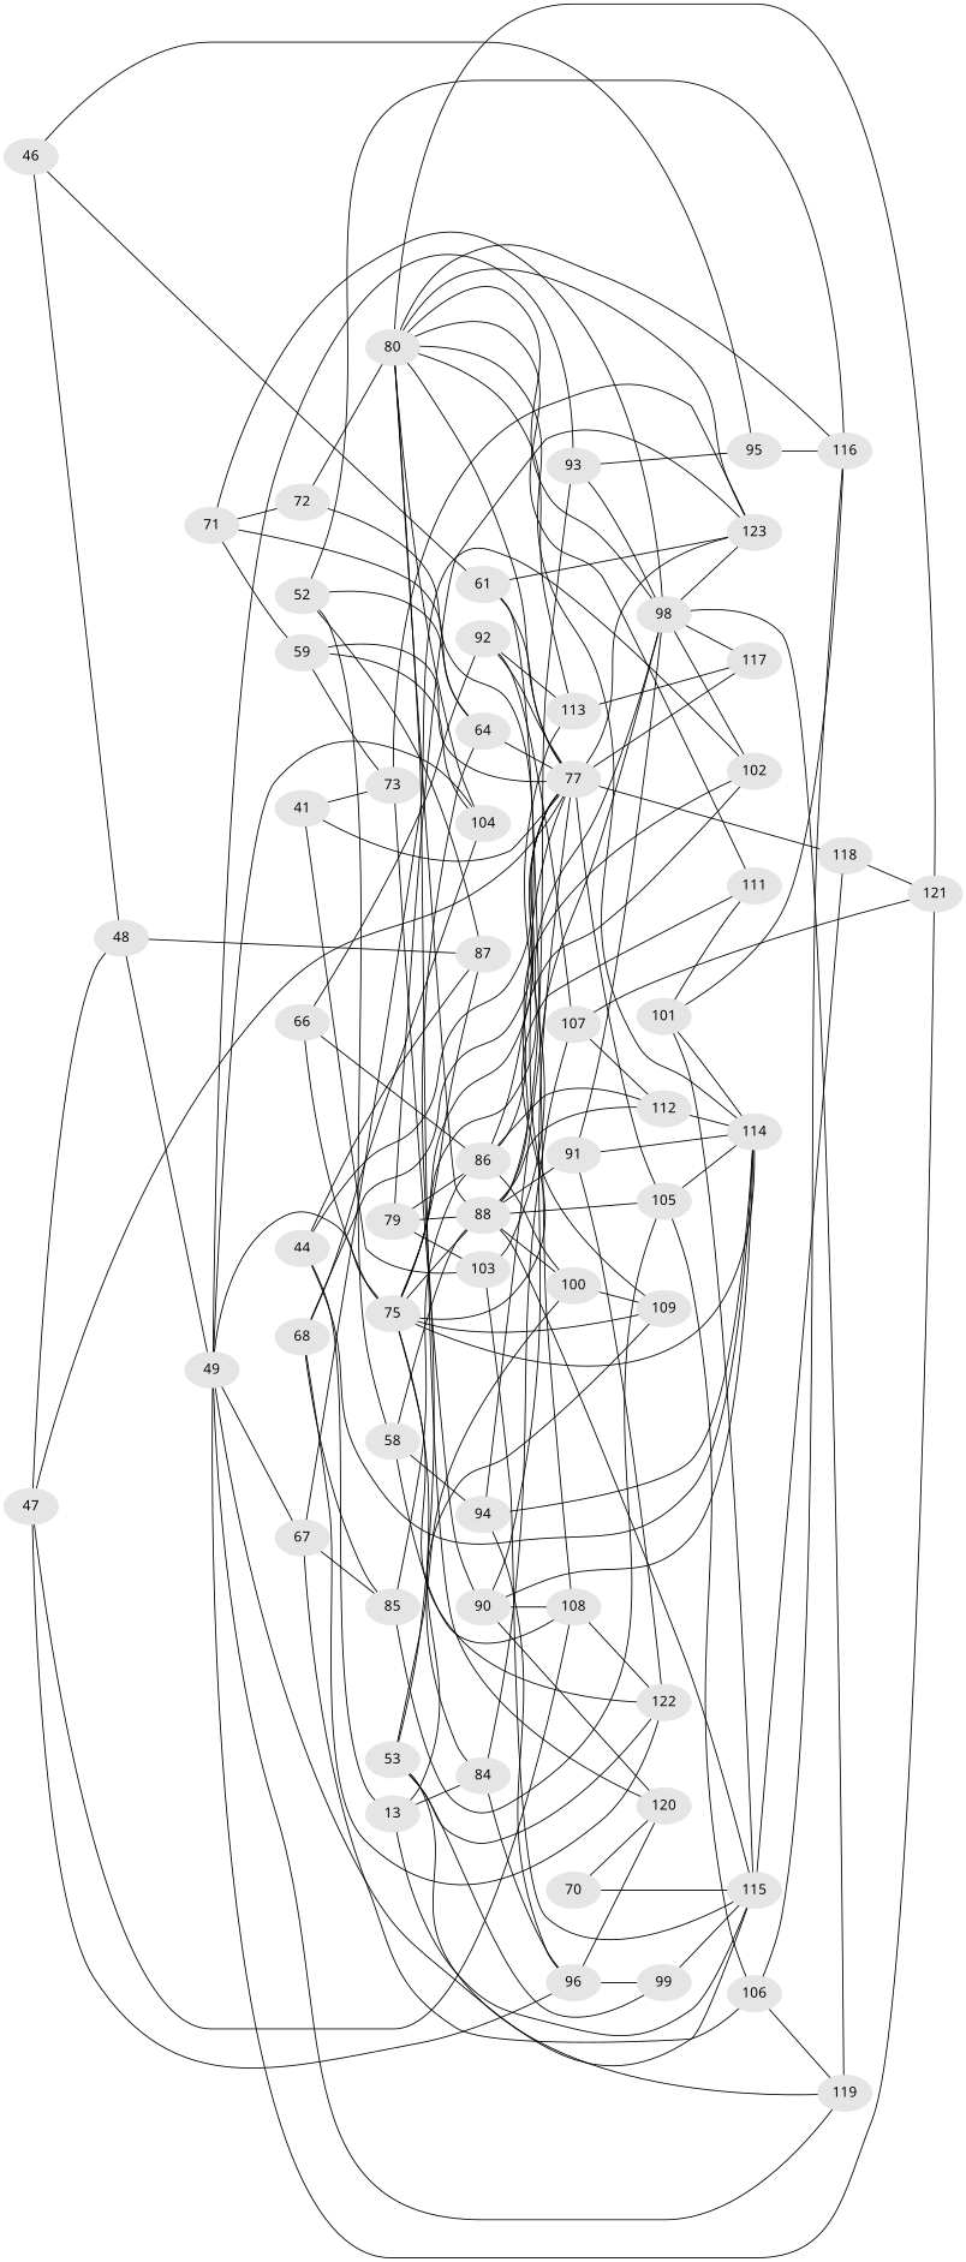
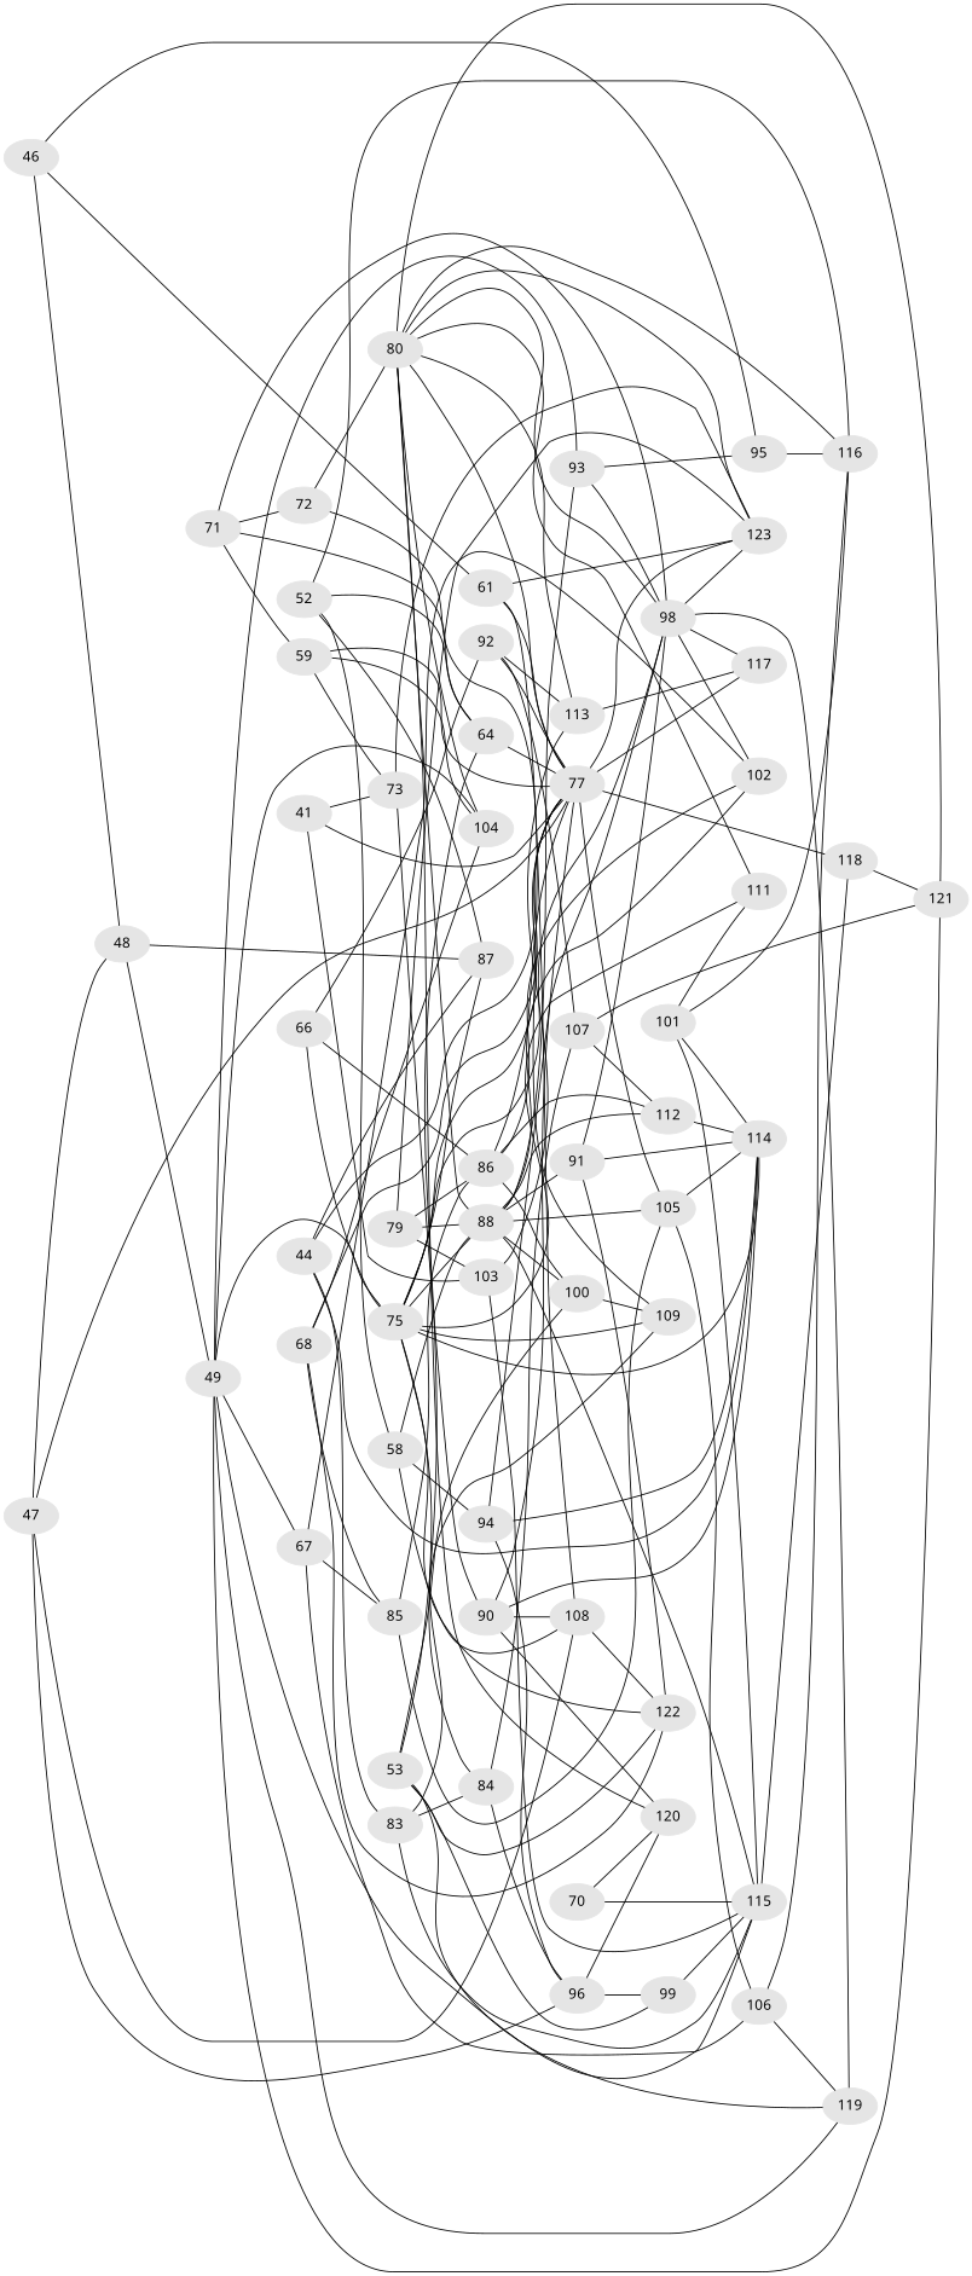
  graph {
    fontname="Noto Sans"
    rankdir=LR
    node [color=gray90 fontname="Noto Sans" style=filled]
    edge [fontname="Noto Sans"]
    73 [super="+17"]
    123 [super="+3+27"]
    90 [super="+7"]
    41
    n5 [label=77 super="+6+23+65+15+89+55"]
    103
    117
    105 [super="+22+57"]
    118
    115 [super="+5+77"]
    113
    44 [super="+31"]
-   83 [label=13]
+   83
    87
    114 [super="+4+13+110+76"]
    109
    84
    46
    48
    61 [super="+28"]
    95
    49 [super="+40"]
    108 [super="+33"]
    75 [super="+56"]
    66
    86 [super="+74"]
    92
    116 [super="+21"]
    47
    96 [super="+11"]
    99
    120
    122 [super="+19"]
    67
    93
    104
    119
    121
    85
    102
    106
    98 [super="+32+43"]
    88 [super="+24+82+71+54+81"]
    111
    n45 [label=71]
    59
    64
    72
    80 [super="+20+69+63+60+45"]
    52
    58
    94
    53 [super="+39"]
    100
    112
    91
    107
    68
    70
    79
    101 [super="+78"]
    73 -- 123
    73 -- 90 [weight=2]
    90 -- n5
    90 -- 114
    90 -- 108
    90 -- 120
    41 -- 73 [weight=2]
    41 -- n5
    41 -- 103
    n5 -- 123 [weight=2]
    n5 -- 117
    n5 -- 105 [weight=3]
    n5 -- 118 [weight=2]
    103 -- 115
    103 -- 113
    105 -- 114 [weight=2]
    105 -- 106
    118 -- 121
    115 -- 118
    113 -- 117
    44 -- n5 [weight=3]
    44 -- 83
    44 -- 87
    44 -- 114
    83 -- 115
    83 -- 109
    83 -- 84
    84 -- 96
    84 -- 107
    46 -- 48
    46 -- 61
    46 -- 95
    48 -- 87
    48 -- 49
    61 -- 123
    61 -- n5 [weight=2]
    61 -- 108 [weight=2]
    95 -- 116 [weight=2]
    49 -- 115
    49 -- 75
    49 -- 67
    49 -- 93
    49 -- 104
    49 -- 119
    49 -- 121
    108 -- 122
    75 -- n5
    75 -- 87
    75 -- 114
    75 -- 109
    75 -- 84
    75 -- 122
    75 -- 98 [weight=2]
    75 -- 88
    75 -- 111
    66 -- 75
    66 -- 86
    66 -- 92
    86 -- n5 [weight=2]
    86 -- 102
    86 -- 100
    86 -- 112
    92 -- n5
    92 -- 113
    92 -- 107
    47 -- n5
    47 -- 48
    47 -- 108
    47 -- 96
    96 -- 99 [weight=2]
    96 -- 120
    99 -- 115
    67 -- 85
    67 -- 102
    67 -- 106
    93 -- 95
    93 -- 98
    85 -- 105
    85 -- 86
    106 -- 116
    106 -- 119
    98 -- 123 [weight=2]
    98 -- 117
    98 -- 119
    98 -- 102
    88 -- 105 [weight=7]
    88 -- 115
    88 -- 93
    88 -- 102
    88 -- 100
    88 -- 112
    88 -- 91
    n45 -- 98
    n45 -- 59
    n45 -- 64
    n45 -- 72
    59 -- 73
    59 -- n5
    59 -- 104
    64 -- n5
    72 -- 109
    72 -- 80
    80 -- 123
    80 -- n5 [weight=3]
    80 -- 113
-   80 -- 114 [weight=4]
    80 -- 116
    80 -- 120
    80 -- 104
    80 -- 121
    80 -- 98
    80 -- 88 [weight=2]
    80 -- 111
    52 -- 87
    52 -- 116
    52 -- 64
    52 -- 58
    58 -- 108
    58 -- 88
    58 -- 94
    94 -- 114
    94 -- 96
    94 -- 98
    53 -- 99
    53 -- 122 [weight=2]
    53 -- 119
    53 -- 64
    53 -- 100
    100 -- 109
    112 -- 114
    91 -- 114
    91 -- 122
    91 -- 98
    107 -- 121
    107 -- 112
    68 -- n5
    68 -- 122
    68 -- 104
    68 -- 85
    70 -- 115 [weight=3]
    70 -- 120
    79 -- 123
    79 -- 103
    79 -- 86
    79 -- 88
    101 -- 115
    101 -- 114 [weight=2]
    101 -- 116
    101 -- 111 [weight=2]
  }
